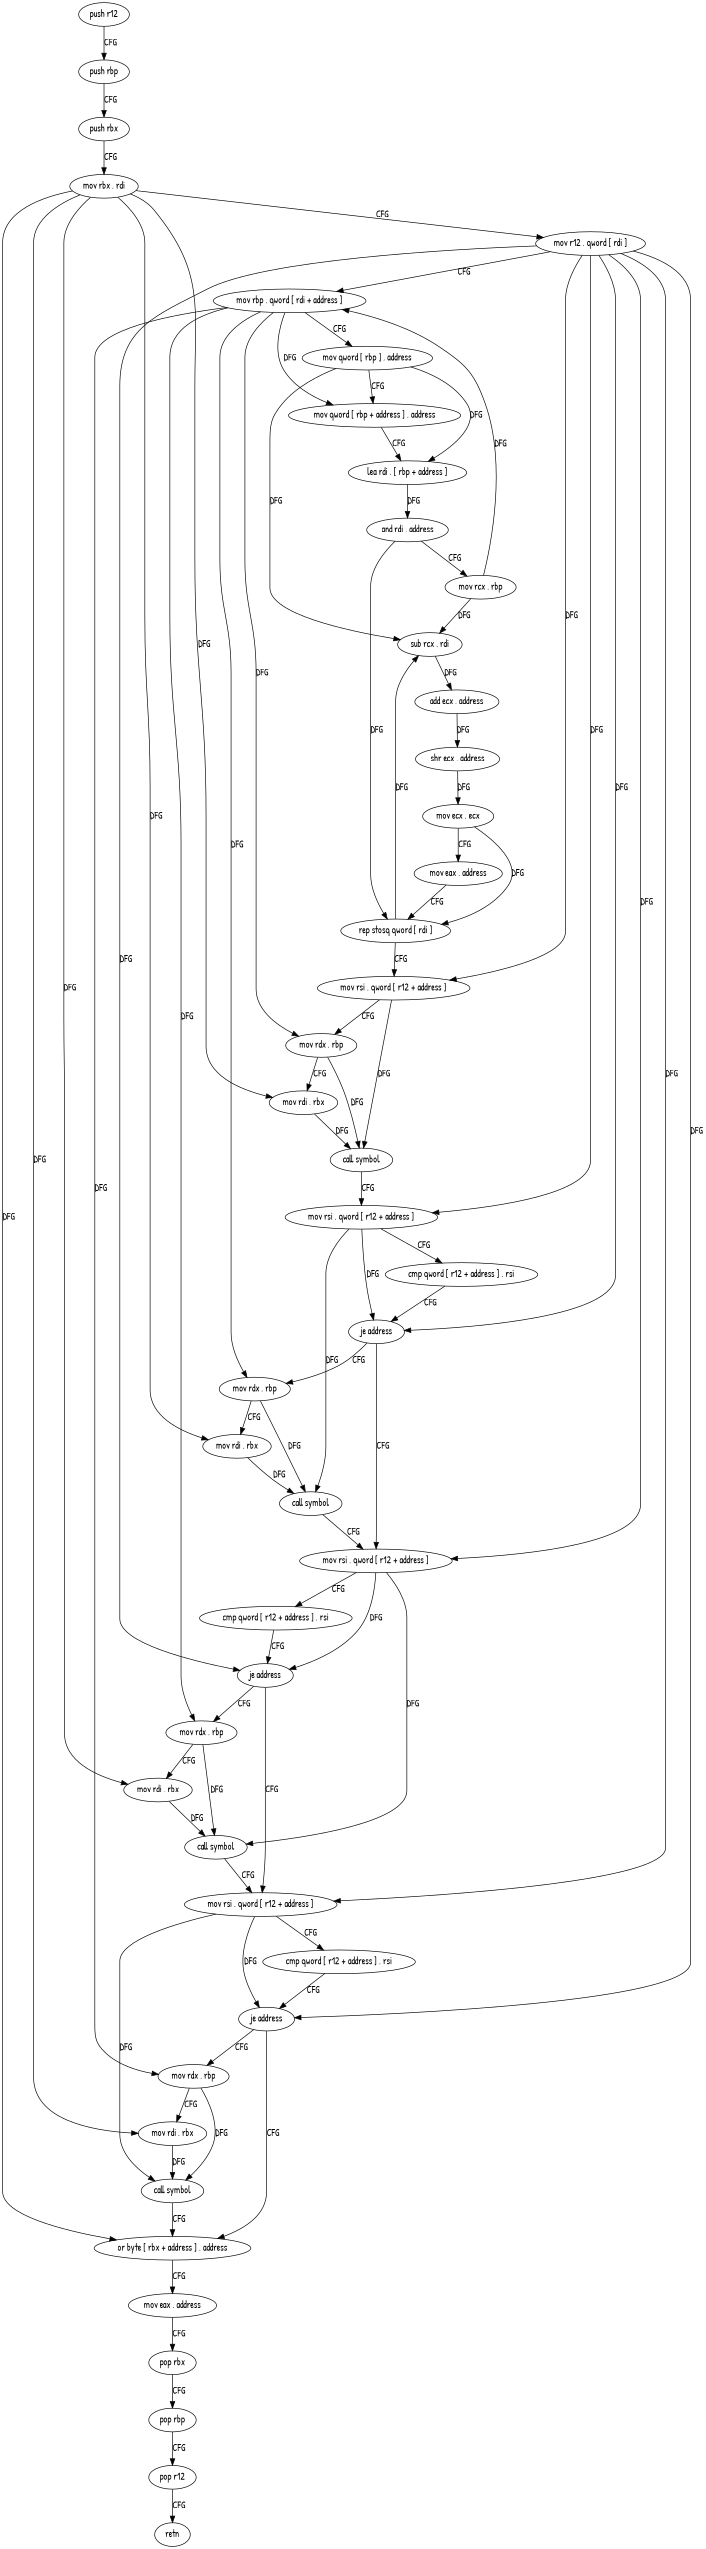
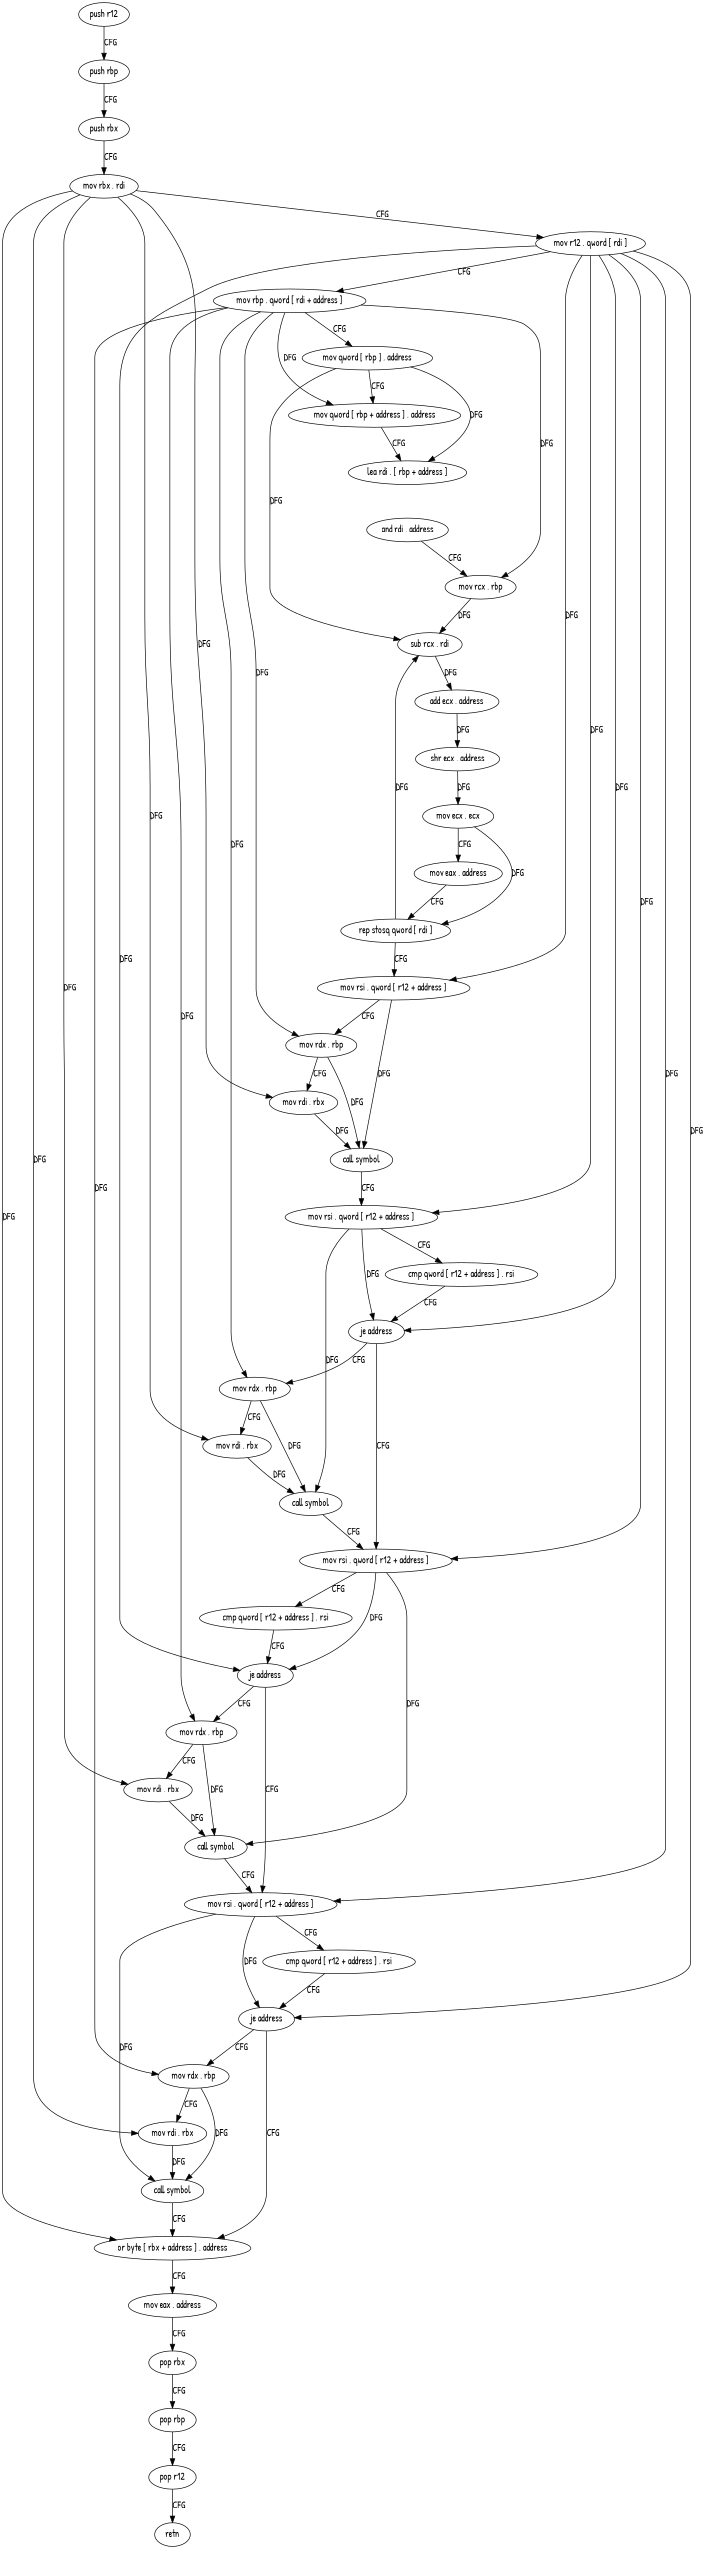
  digraph {
    fontname="Patrick Hand"
    node [fontname="Patrick Hand"]
    edge [fontname="Patrick Hand"]
    n1 [label="push r12"]
    n2 [label="push rbp"]
    n3 [label="push rbx"]
    n4 [label="mov rbx , rdi"]
    n5 [label="mov r12 , qword [ rdi ]"]
    n6 [label="mov rdi , rbx"]
    n7 [label="mov rdi , rbx"]
    n8 [label="or byte [ rbx + address ] , address"]
    n9 [label="mov rdi , rbx"]
    n10 [label="mov rdi , rbx"]
    n11 [label="mov rbp , qword [ rdi + address ]"]
    n12 [label="mov rsi , qword [ r12 + address ]"]
    n13 [label="mov rsi , qword [ r12 + address ]"]
    n14 [label="je address"]
    n15 [label="mov rsi , qword [ r12 + address ]"]
    n16 [label="je address"]
    n17 [label="mov rsi , qword [ r12 + address ]"]
    n18 [label="je address"]
    n19 [label="call symbol"]
    n20 [label="call symbol"]
    n21 [label="mov eax , address"]
    n22 [label="call symbol"]
    n23 [label="call symbol"]
    n24 [label="mov qword [ rbp ] , address"]
    n25 [label="mov qword [ rbp + address ] , address"]
    n26 [label="mov rcx , rbp"]
    n27 [label="mov rdx , rbp"]
    n28 [label="mov rdx , rbp"]
    n29 [label="mov rdx , rbp"]
    n30 [label="mov rdx , rbp"]
    n31 [label="cmp qword [ r12 + address ] , rsi"]
    n32 [label="cmp qword [ r12 + address ] , rsi"]
    n33 [label="cmp qword [ r12 + address ] , rsi"]
    n34 [label="lea rdi , [ rbp + address ]"]
    n35 [label="sub rcx , rdi"]
    n36 [label="and rdi , address"]
    n37 [label="rep stosq qword [ rdi ]"]
    n38 [label="add ecx , address"]
    n39 [label="shr ecx , address"]
    n40 [label="mov ecx , ecx"]
    n41 [label="mov eax , address"]
    n42 [label="pop rbx"]
    n43 [label="pop rbp"]
    n44 [label="pop r12"]
    n45 [label=retn]
    n1 -> n2 [label=CFG]
    n2 -> n3 [label=CFG]
    n3 -> n4 [label=CFG]
    n4 -> n5 [label=CFG]
    n4 -> n6 [label=DFG]
    n4 -> n7 [label=DFG]
    n4 -> n8 [label=DFG]
    n4 -> n9 [label=DFG]
    n4 -> n10 [label=DFG]
    n5 -> n11 [label=CFG]
    n5 -> n12 [label=DFG]
    n5 -> n13 [label=DFG]
    n5 -> n14 [label=DFG]
    n5 -> n15 [label=DFG]
    n5 -> n16 [label=DFG]
    n5 -> n17 [label=DFG]
    n5 -> n18 [label=DFG]
    n6 -> n19 [label=DFG]
    n7 -> n20 [label=DFG]
    n8 -> n21 [label=CFG]
    n9 -> n22 [label=DFG]
    n10 -> n23 [label=DFG]
    n11 -> n24 [label=CFG]
    n11 -> n25 [label=DFG]
-   n26 -> n11 [label=DFG]
+   n11 -> n26 [label=DFG]
    n11 -> n27 [label=DFG]
    n11 -> n28 [label=DFG]
    n11 -> n29 [label=DFG]
    n11 -> n30 [label=DFG]
    n12 -> n19 [label=DFG]
    n12 -> n27 [label=CFG]
    n13 -> n14 [label=DFG]
    n13 -> n20 [label=DFG]
    n13 -> n31 [label=CFG]
    n14 -> n15 [label=CFG]
    n14 -> n28 [label=CFG]
    n15 -> n16 [label=DFG]
    n15 -> n22 [label=DFG]
    n15 -> n32 [label=CFG]
    n16 -> n17 [label=CFG]
    n16 -> n29 [label=CFG]
    n17 -> n18 [label=DFG]
    n17 -> n23 [label=DFG]
    n17 -> n33 [label=CFG]
    n18 -> n8 [label=CFG]
    n18 -> n30 [label=CFG]
    n19 -> n13 [label=CFG]
    n20 -> n15 [label=CFG]
    n21 -> n42 [label=CFG]
    n22 -> n17 [label=CFG]
    n23 -> n8 [label=CFG]
    n24 -> n25 [label=CFG]
    n24 -> n34 [label=DFG]
    n24 -> n35 [label=DFG]
    n25 -> n34 [label=CFG]
    n26 -> n35 [label=DFG]
    n27 -> n6 [label=CFG]
    n27 -> n19 [label=DFG]
    n28 -> n7 [label=CFG]
    n28 -> n20 [label=DFG]
    n29 -> n9 [label=CFG]
    n29 -> n22 [label=DFG]
    n30 -> n10 [label=CFG]
    n30 -> n23 [label=DFG]
    n31 -> n14 [label=CFG]
    n32 -> n16 [label=CFG]
    n33 -> n18 [label=CFG]
-   n34 -> n36 [label=DFG]
    n35 -> n38 [label=DFG]
    n36 -> n26 [label=CFG]
-   n36 -> n37 [label=DFG]
    n37 -> n12 [label=CFG]
    n37 -> n35 [label=DFG]
    n38 -> n39 [label=DFG]
    n39 -> n40 [label=DFG]
    n40 -> n37 [label=DFG]
    n40 -> n41 [label=CFG]
    n41 -> n37 [label=CFG]
    n42 -> n43 [label=CFG]
    n43 -> n44 [label=CFG]
    n44 -> n45 [label=CFG]
  }
